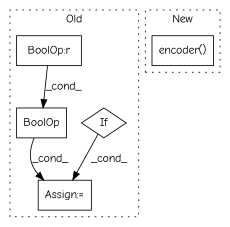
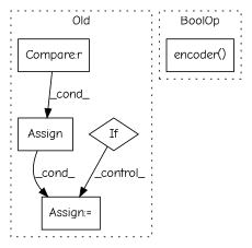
  digraph {
    fontname="Comic Neue"
    node [fontname="Comic Neue" l=3 s=10573 shape=box]
    edge [fontname="Comic Neue"]
-   n1 [a=72 l=43 label=BoolOp]
+   n1 [a=72 l=43 label=Assign]
    n2 [a=96 label=If s=10570 shape=diamond]
-   n3 [a=40 l=21 label="BoolOp:r"]
+   n3 [a=40 l=21 label="Compare:r"]
    n4 [a=68 label="Assign:=" s=10631]
    n5 [a=75 l="13,1" label="encoder()" s="6965,6979"]
    subgraph cluster_1 {
      label=Old
      style=dotted
      n1
      n2
      n3
      n4
    }
    subgraph cluster_2 {
-     label=New
+     label=BoolOp
      style=dotted
      n5
    }
    n1 -> n4 [label=_cond_]
-   n2 -> n4 [label=_cond_]
+   n2 -> n4 [label=_control_]
    n3 -> n1 [label=_cond_]
  }
